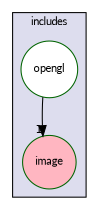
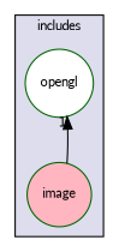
  digraph {
    compound=true
    fontname=Lato
    node [fontname=Lato fontsize=10 shape=circle style=filled color=darkgreen]
    n1 [label=opengl fillcolor=white]
    n2 [fillcolor=lightpink label=image pencolor=black]
    subgraph cluster_1 {
      bgcolor="#ddddee"
      fontsize=10
      label=includes
      pencolor=black
      n1
      n2
    }
-   n1 -> n2 [headlabel=1 labeldistance=1.5 labelfontname=Helvetica labelfontsize=10 fontname=Lato]
+   n2 -> n1 [headlabel=1 labeldistance=1.5 labelfontname=Helvetica labelfontsize=10 fontname=Lato]
  }
